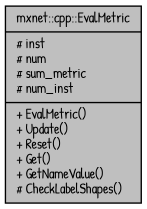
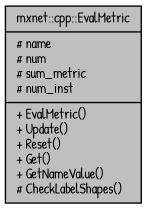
  digraph {
    fontname="Patrick Hand"
-   n1 [color=black fillcolor=grey75 fontcolor=black fontname="Patrick Hand" fontsize=10 height=0.2 label="{mxnet::cpp::EvalMetric\n|# inst\l# num\l# sum_metric\l# num_inst\l|+ EvalMetric()\l+ Update()\l+ Reset()\l+ Get()\l+ GetNameValue()\l# CheckLabelShapes()\l}" shape=record style=filled width=0.4]
+   n1 [color=black fillcolor=grey75 fontcolor=black fontname="Patrick Hand" fontsize=10 height=0.2 label="{mxnet::cpp::EvalMetric\n|# name\l# num\l# sum_metric\l# num_inst\l|+ EvalMetric()\l+ Update()\l+ Reset()\l+ Get()\l+ GetNameValue()\l# CheckLabelShapes()\l}" shape=record style=filled width=0.4]
  }
